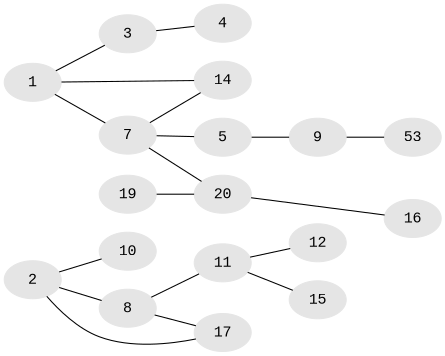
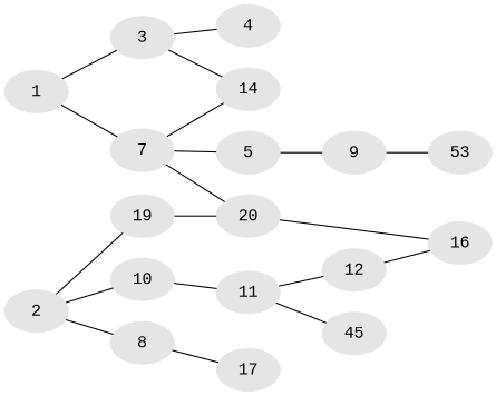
  graph {
    fontname="Liberation Mono"
    rankdir=LR
    node [color=gray90 fontname="Liberation Mono" style=filled]
    edge [fontname="Liberation Mono"]
    1
    3
    7
    14
    2
    8
    10
    17
    4
    5
    20
    11
    9
    n14 [label=53]
    16
    12
-   15
+   15 [label=45]
    19
    1 -- 3
    1 -- 7
-   1 -- 14
+   3 -- 14
    3 -- 4
    7 -- 14
    7 -- 5
    7 -- 20
    2 -- 8
    2 -- 10
-   2 -- 17
+   2 -- 19
    8 -- 17
-   8 -- 11
+   10 -- 11
    5 -- 9
    20 -- 16
    11 -- 12
    11 -- 15
    9 -- n14
+   12 -- 16
    19 -- 20
  }
